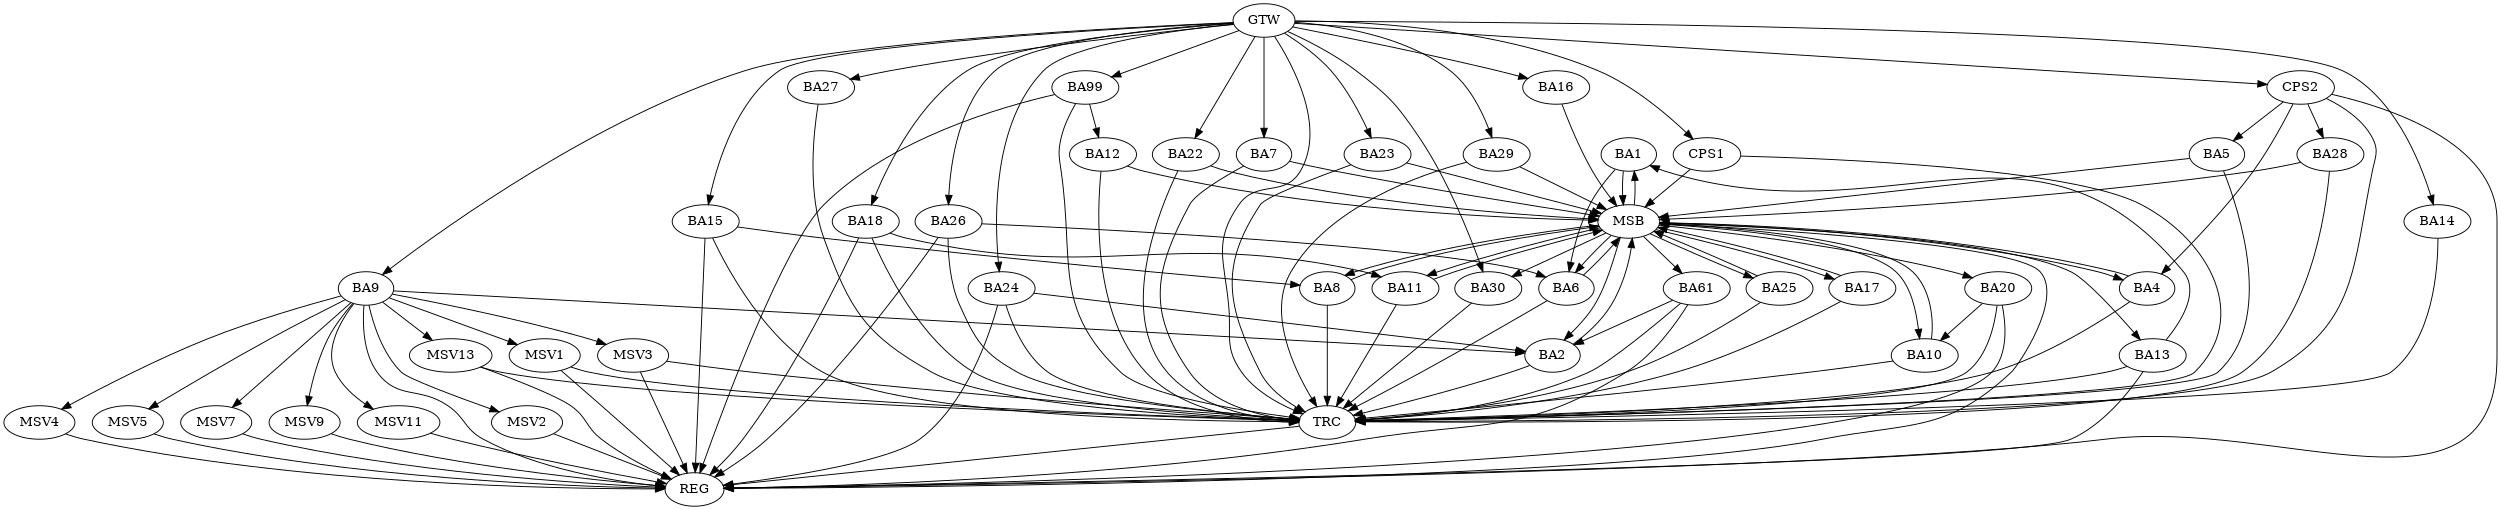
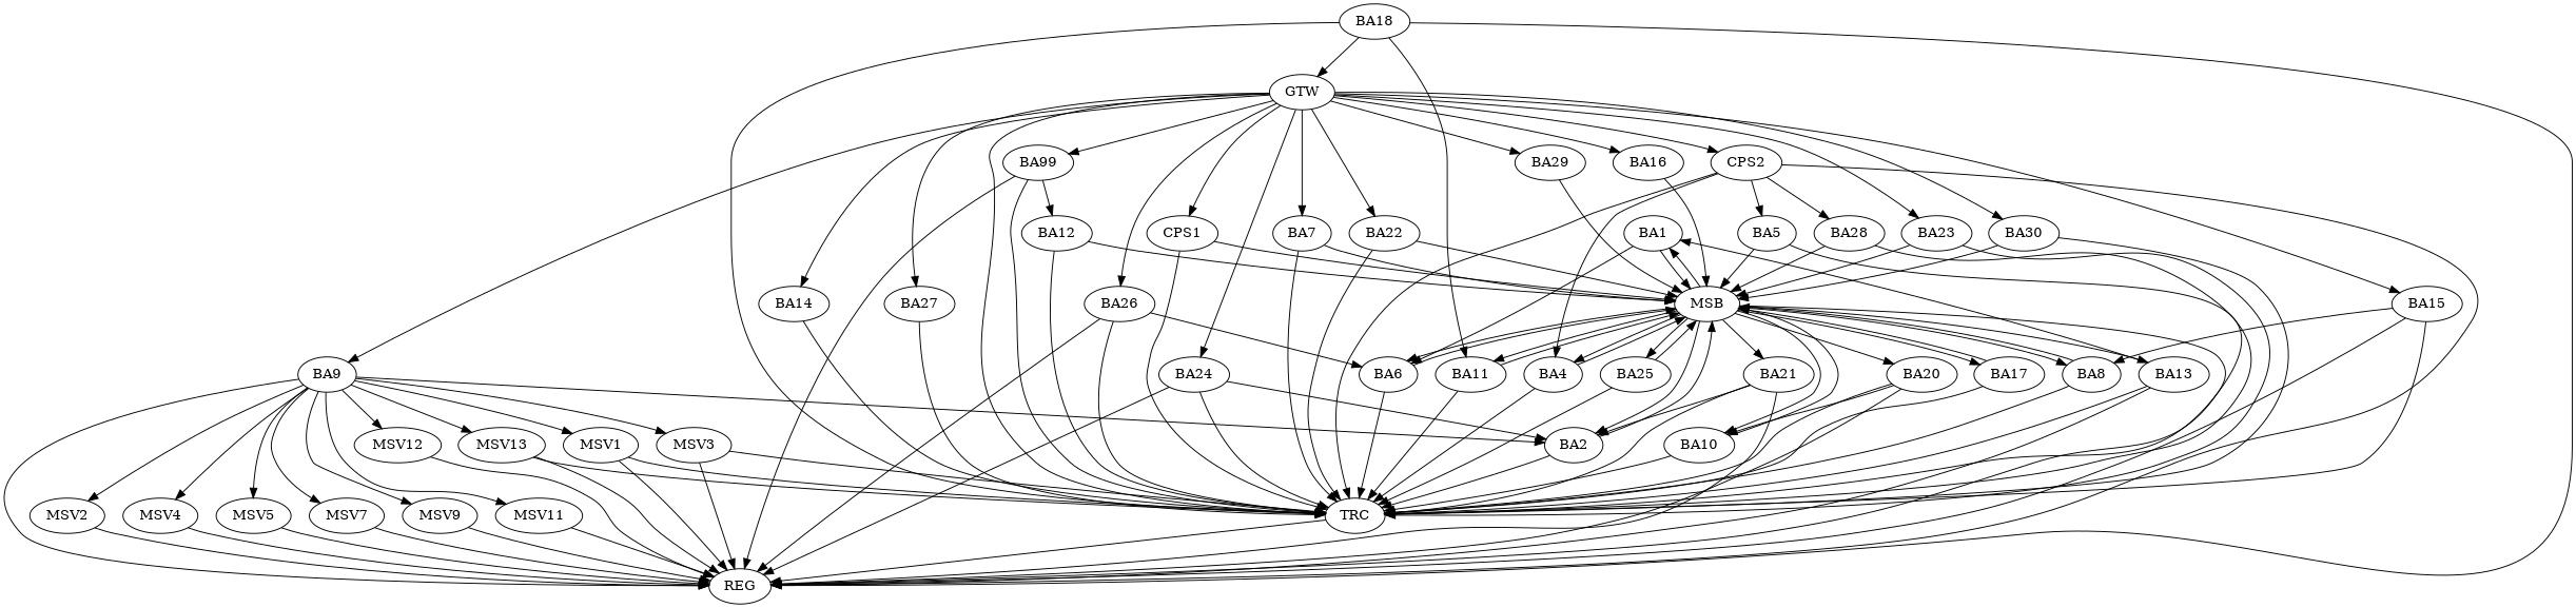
  strict digraph {
    n1 [label=BA1]
    n2 [label=MSB]
    n3 [label=BA6]
    n4 [label=BA2]
    n5 [label=BA4]
    n6 [label=BA8]
    n7 [label=REG]
    n8 [label=BA10]
    n9 [label=BA11]
    n10 [label=BA13]
    n11 [label=BA17]
    n12 [label=BA20]
-   n13 [label=BA61]
+   n13 [label=BA21]
    n14 [label=BA25]
    n15 [label=TRC]
    n16 [label=BA5]
    n17 [label=BA7]
    n18 [label=BA9]
    n19 [label=MSV1]
    n20 [label=MSV2]
    n21 [label=MSV3]
    n22 [label=MSV4]
    n23 [label=MSV5]
    n24 [label=MSV7]
    n25 [label=MSV9]
    n26 [label=MSV11]
+   n27 [label=MSV12]
    n28 [label=MSV13]
    n29 [label=BA12]
    n30 [label=BA14]
    n31 [label=BA15]
    n32 [label=BA16]
    n33 [label=BA18]
    n34 [label=BA99]
    n35 [label=BA22]
    n36 [label=BA23]
    n37 [label=BA24]
    n38 [label=BA26]
    n39 [label=BA27]
    n40 [label=BA28]
    n41 [label=BA29]
    n42 [label=BA30]
    n43 [label=CPS1]
    n44 [label=CPS2]
    n45 [label=GTW]
    n1 -> n2
    n1 -> n3
    n2 -> n1
    n2 -> n3
    n2 -> n4
    n2 -> n5
    n2 -> n6
    n2 -> n7
    n2 -> n8
    n2 -> n9
    n2 -> n10
    n2 -> n11
    n2 -> n12
    n2 -> n13
    n2 -> n14
    n3 -> n2
    n3 -> n15
    n4 -> n2
    n4 -> n15
    n5 -> n2
    n5 -> n15
    n6 -> n2
    n6 -> n15
    n8 -> n2
    n8 -> n15
    n9 -> n2
    n9 -> n15
    n10 -> n1
    n10 -> n7
    n10 -> n15
    n11 -> n2
    n11 -> n15
    n12 -> n7
    n12 -> n8
    n12 -> n15
    n13 -> n4
    n13 -> n7
    n13 -> n15
    n14 -> n2
    n14 -> n15
    n15 -> n7
    n16 -> n2
    n16 -> n15
    n17 -> n2
    n17 -> n15
    n18 -> n4
    n18 -> n7
    n18 -> n19
    n18 -> n20
    n18 -> n21
    n18 -> n22
    n18 -> n23
    n18 -> n24
    n18 -> n25
    n18 -> n26
+   n18 -> n27
    n18 -> n28
    n19 -> n7
    n19 -> n15
    n20 -> n7
    n21 -> n7
    n21 -> n15
    n22 -> n7
    n23 -> n7
    n24 -> n7
    n25 -> n7
    n26 -> n7
+   n27 -> n7
    n28 -> n7
    n28 -> n15
    n29 -> n2
    n29 -> n15
    n30 -> n15
    n31 -> n6
    n31 -> n7
    n31 -> n15
    n32 -> n2
    n33 -> n7
    n33 -> n9
    n33 -> n15
    n34 -> n7
    n34 -> n15
    n34 -> n29
    n35 -> n2
    n35 -> n15
    n36 -> n2
    n36 -> n15
    n37 -> n4
    n37 -> n7
    n37 -> n15
    n38 -> n3
    n38 -> n7
    n38 -> n15
    n39 -> n15
    n40 -> n2
    n40 -> n15
    n41 -> n2
-   n41 -> n15
-   n2 -> n42
+   n42 -> n2
    n42 -> n15
    n43 -> n2
    n43 -> n15
    n44 -> n5
    n44 -> n7
    n44 -> n15
    n44 -> n16
    n44 -> n40
    n45 -> n15
    n45 -> n17
    n45 -> n18
    n45 -> n30
    n45 -> n31
    n45 -> n32
-   n45 -> n33
+   n33 -> n45
    n45 -> n34
    n45 -> n35
    n45 -> n36
    n45 -> n37
    n45 -> n38
    n45 -> n39
    n45 -> n41
    n45 -> n42
    n45 -> n43
    n45 -> n44
  }
